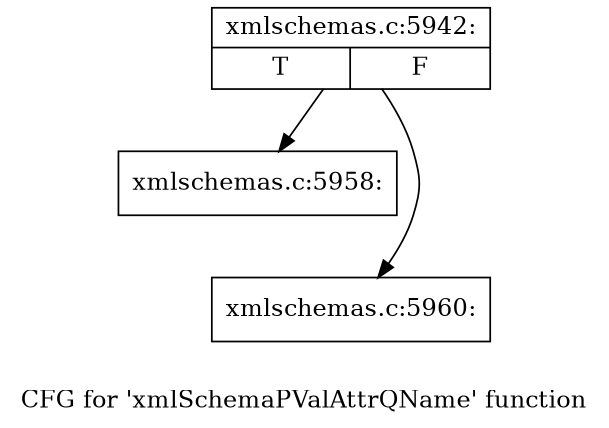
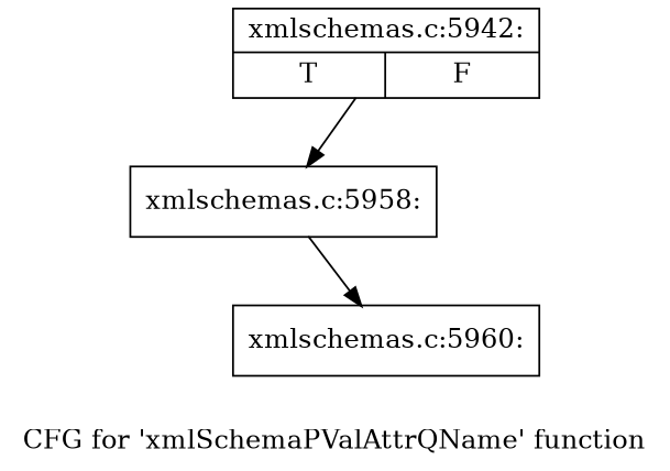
  digraph {
    label="CFG for 'xmlSchemaPValAttrQName' function"
    node [shape=record]
    n1 [label="{xmlschemas.c:5942:|{<s0>T|<s1>F}}"]
    n2 [label="{xmlschemas.c:5958:}"]
    n3 [label="{xmlschemas.c:5960:}"]
    n1 -> n2
-   n1 -> n3
+   n2 -> n3
  }
